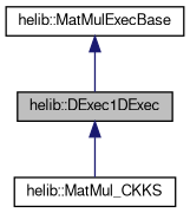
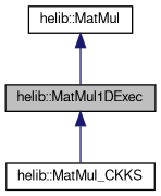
  digraph {
    node [color=black fillcolor=white fontname=FreeSans fontsize=10 shape=record style=filled]
    edge [color=midnightblue dir=back fontname=FreeSans fontsize=10 labelfontname=FreeSans labelfontsize=10 style=solid]
-   n1 [fillcolor=grey75 fontcolor=black height=0.2 label="helib::DExec1DExec" width=0.4]
+   n1 [fillcolor=grey75 fontcolor=black height=0.2 label="helib::MatMul1DExec" width=0.4]
    n2 [height=0.2 label="helib::MatMul_CKKS" width=0.4]
-   n3 [height=0.2 label="helib::MatMulExecBase" width=0.4]
+   n3 [height=0.2 label="helib::MatMul" width=0.4]
    n1 -> n2
    n3 -> n1
  }
